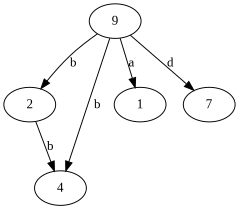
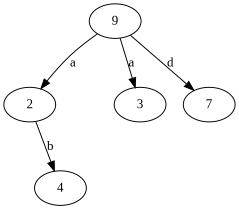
  strict digraph {
    fontname="Liberation Serif"
    node [fontname="Liberation Serif"]
    edge [fontname="Liberation Serif"]
    2
    4
    n3 [label=9]
-   1
+   1 [label=3]
    7
    2 -> 4 [label=b]
-   n3 -> 2 [label=b]
-   n3 -> 4 [label=b]
+   n3 -> 2 [label=a]
    n3 -> 1 [label=a]
    n3 -> 7 [label=d]
  }
